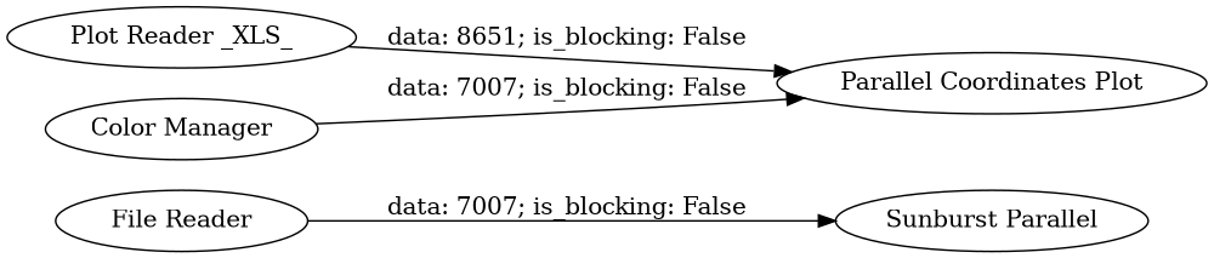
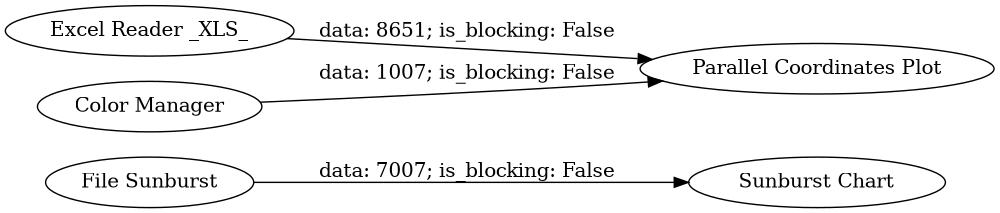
  digraph {
    rankdir=LR
-   n1 [label="Sunburst Parallel"]
-   n2 [label="Plot Reader _XLS_"]
+   n1 [label="Sunburst Chart"]
+   n2 [label="Excel Reader _XLS_"]
    n3 [label="Parallel Coordinates Plot"]
    n4 [label="Color Manager"]
-   n5 [label="File Reader"]
+   n5 [label="File Sunburst"]
    n2 -> n3 [label="data: 8651; is_blocking: False"]
-   n4 -> n3 [label="data: 7007; is_blocking: False"]
+   n4 -> n3 [label="data: 1007; is_blocking: False"]
    n5 -> n1 [label="data: 7007; is_blocking: False"]
  }
